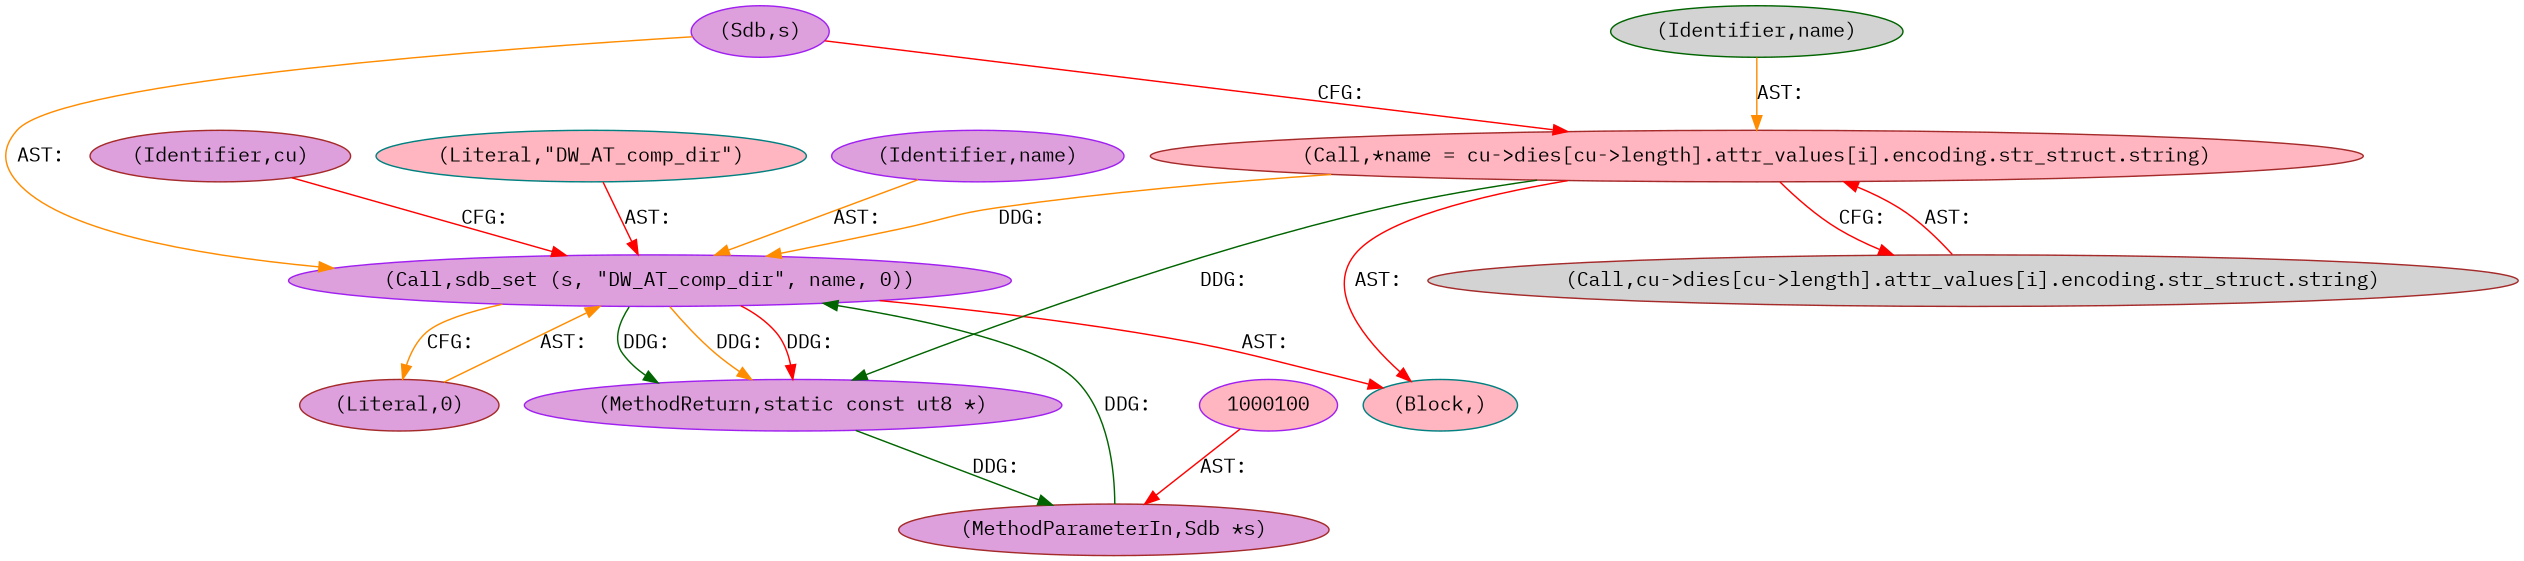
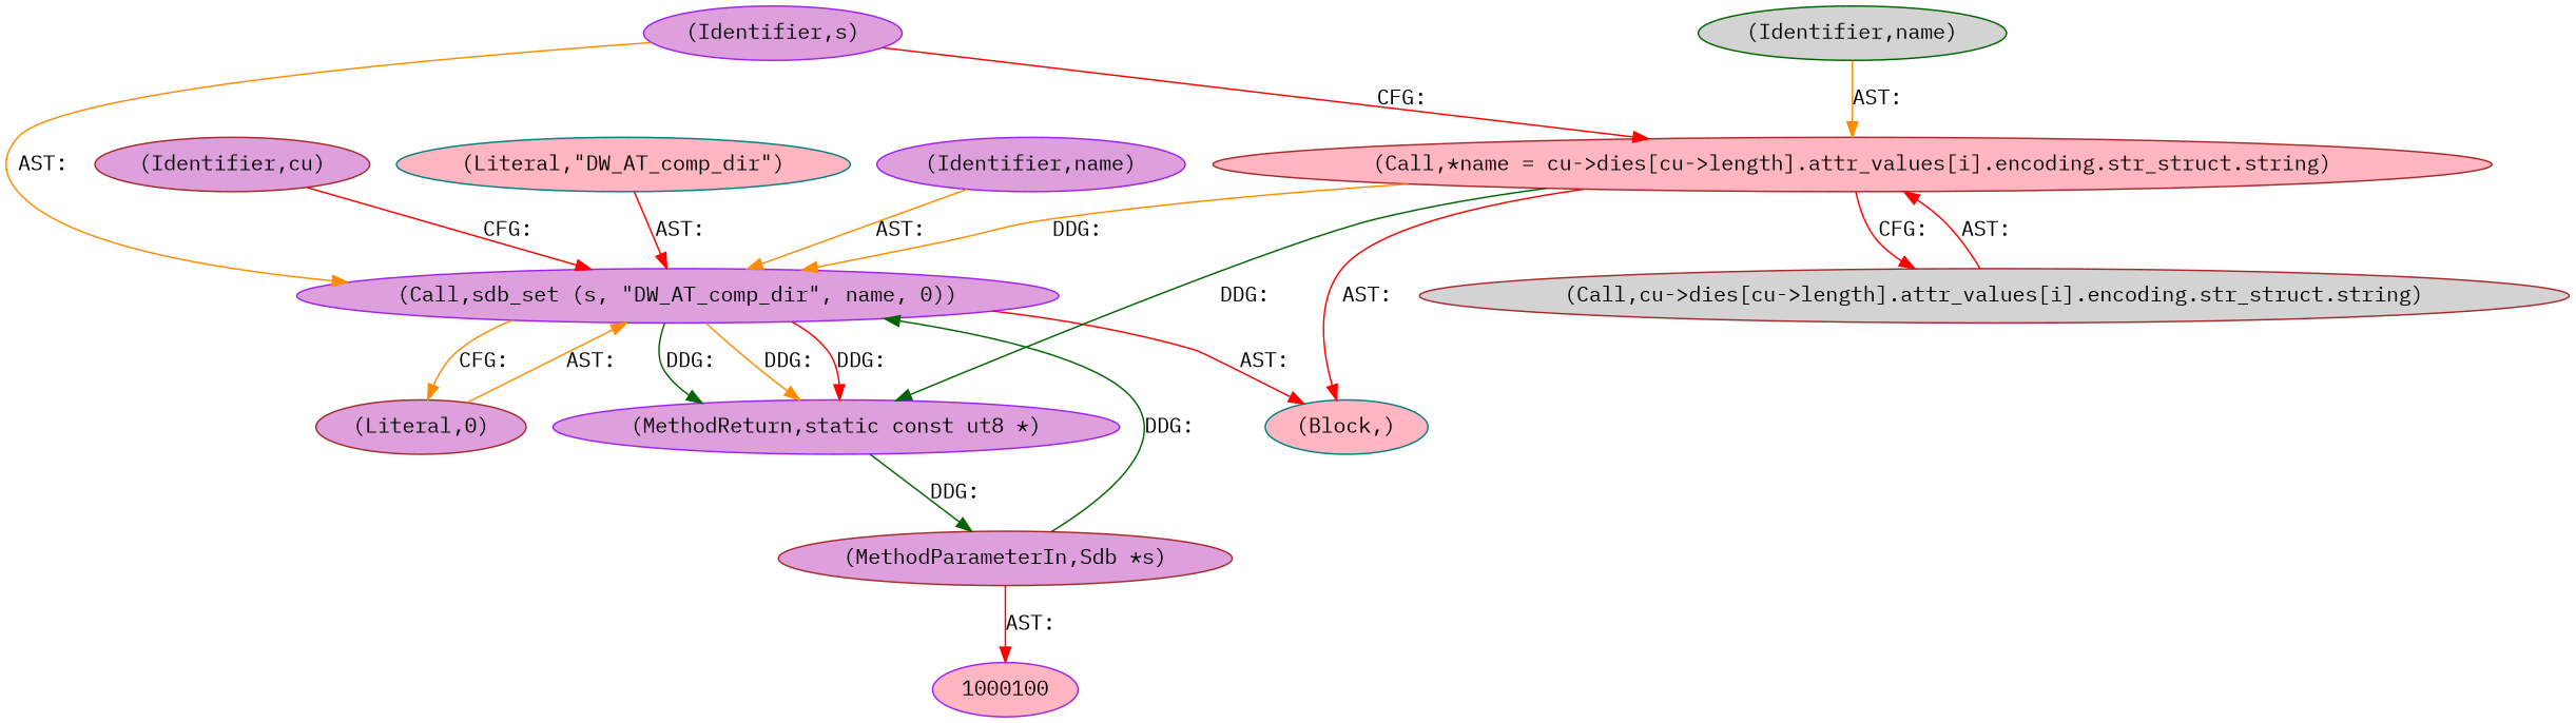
  digraph {
    fontname="IBM Plex Mono"
    node [color=purple fillcolor=plum fontname="IBM Plex Mono" style=filled]
    edge [color=red fontname="IBM Plex Mono"]
    n1 [label="(Call,sdb_set (s, \"DW_AT_comp_dir\", name, 0))"]
    n2 [color=brown label="(Literal,0)"]
    n3 [label="(MethodReturn,static const ut8 *)"]
    n4 [color=teal fillcolor=lightpink label="(Block,)"]
    n5 [color=brown label="(MethodParameterIn,Sdb *s)"]
    1000100 [fillcolor=lightpink]
    n7 [color=brown fillcolor=lightpink label="(Call,*name = cu->dies[cu->length].attr_values[i].encoding.str_struct.string)"]
    n8 [color=brown fillcolor=lightgrey label="(Call,cu->dies[cu->length].attr_values[i].encoding.str_struct.string)"]
-   n9 [label="(Sdb,s)"]
+   n9 [label="(Identifier,s)"]
    n10 [color=darkgreen fillcolor=lightgrey label="(Identifier,name)"]
    n11 [color=brown label="(Identifier,cu)"]
    n12 [color=teal fillcolor=lightpink label="(Literal,\"DW_AT_comp_dir\")"]
    n13 [label="(Identifier,name)"]
    n1 -> n2 [color=darkorange label="CFG: "]
    n1 -> n3 [color=darkgreen label="DDG: "]
    n1 -> n3 [color=darkorange label="DDG: "]
    n1 -> n3 [label="DDG: "]
    n1 -> n4 [label="AST: "]
    n2 -> n1 [color=darkorange label="AST: "]
    n3 -> n5 [color=darkgreen label="DDG: "]
    n5 -> n1 [color=darkgreen label="DDG: "]
-   1000100 -> n5 [label="AST: "]
+   n5 -> 1000100 [label="AST: "]
    n7 -> n1 [color=darkorange label="DDG: "]
    n7 -> n3 [color=darkgreen label="DDG: "]
    n7 -> n4 [label="AST: "]
    n7 -> n8 [label="CFG: "]
    n8 -> n7 [label="AST: "]
    n9 -> n1 [color=darkorange label="AST: "]
    n9 -> n7 [label="CFG: "]
    n10 -> n7 [color=darkorange label="AST: "]
    n11 -> n1 [label="CFG: "]
    n12 -> n1 [label="AST: "]
    n13 -> n1 [color=darkorange label="AST: "]
  }
